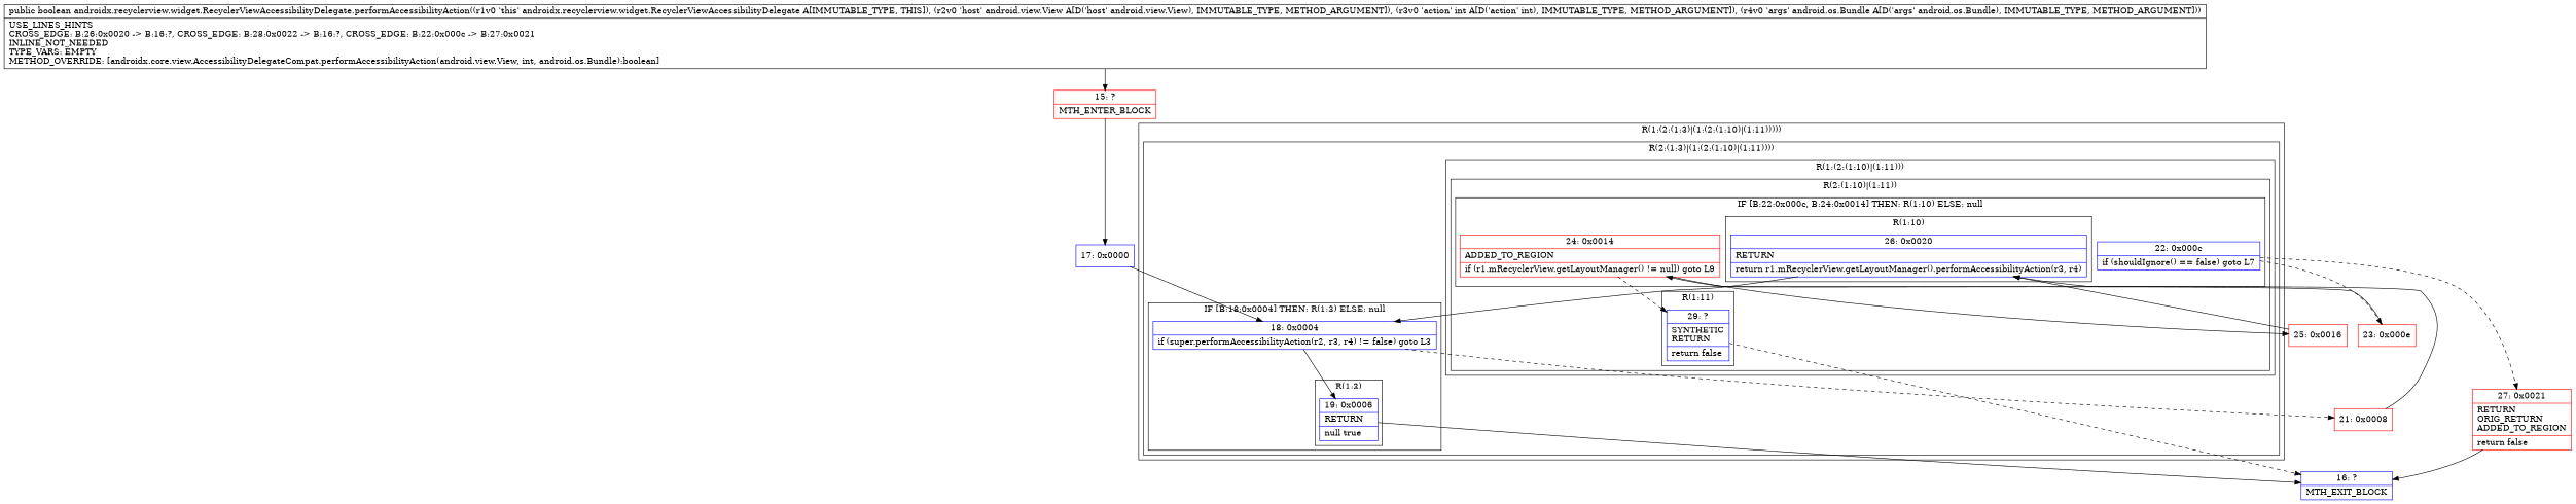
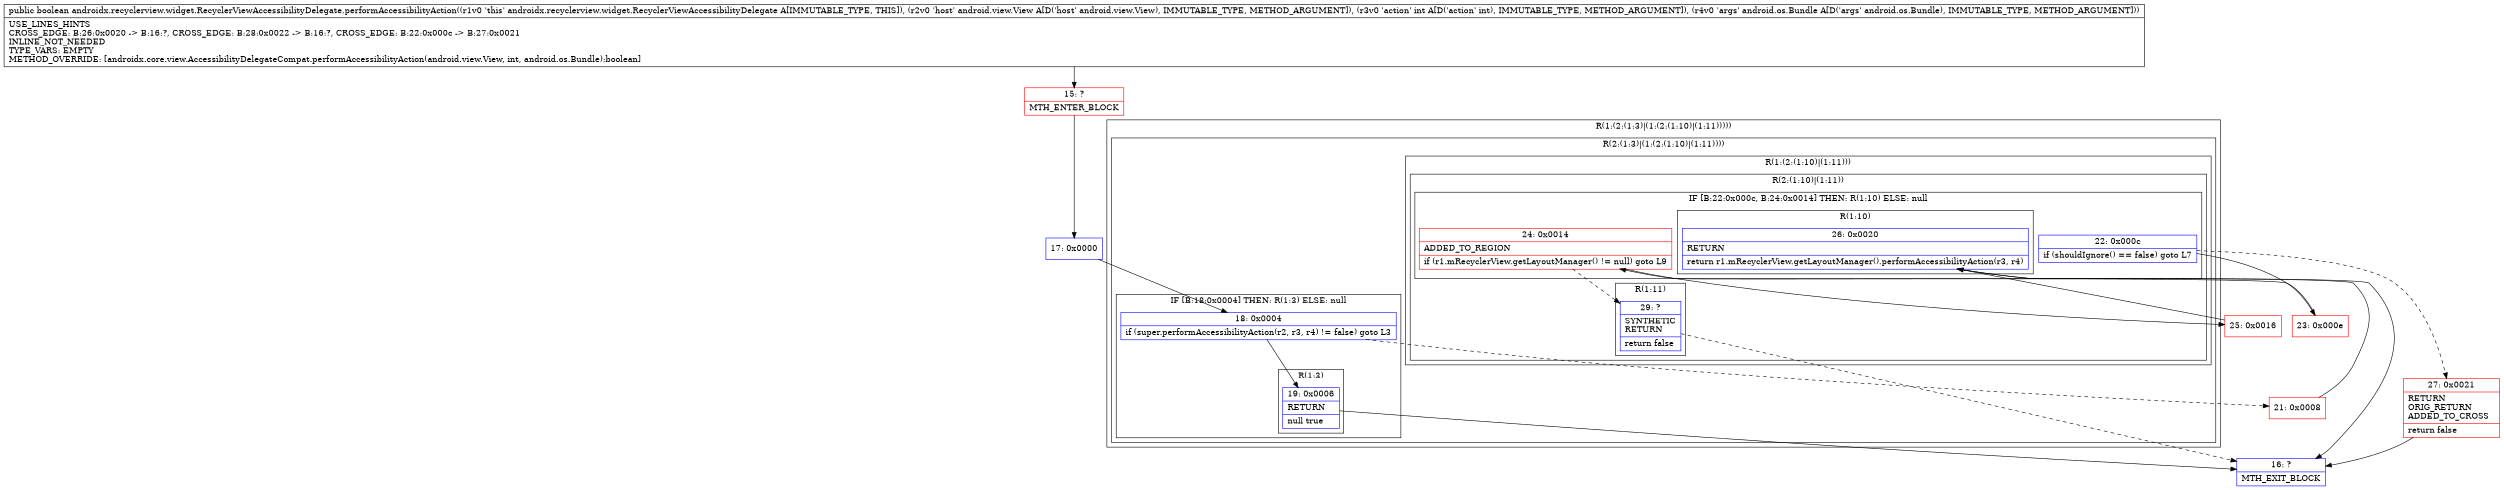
  digraph {
    node [color=blue shape=record]
    n1 [label="{19\:\ 0x0006|RETURN\l|null true\l}"]
    n2 [label="{18\:\ 0x0004|if (super.performAccessibilityAction(r2, r3, r4) != false) goto L3\l}"]
    n3 [label="{26\:\ 0x0020|RETURN\l|return r1.mRecyclerView.getLayoutManager().performAccessibilityAction(r3, r4)\l}"]
    n4 [label="{22\:\ 0x000c|if (shouldIgnore() == false) goto L7\l}"]
    n5 [color=red label="{24\:\ 0x0014|ADDED_TO_REGION\l|if (r1.mRecyclerView.getLayoutManager() != null) goto L9\l}"]
    n6 [label="{29\:\ ?|SYNTHETIC\lRETURN\l|return false\l}"]
    n7 [label="{16\:\ ?|MTH_EXIT_BLOCK\l}"]
    n8 [color=red label="{21\:\ 0x0008}"]
    n9 [color=red label="{23\:\ 0x000e}"]
-   n10 [color=red label="{27\:\ 0x0021|RETURN\lORIG_RETURN\lADDED_TO_REGION\l|return false\l}"]
+   n10 [color=red label="{27\:\ 0x0021|RETURN\lORIG_RETURN\lADDED_TO_CROSS\l|return false\l}"]
    n11 [color=red label="{25\:\ 0x0016}"]
    n12 [color=red label="{15\:\ ?|MTH_ENTER_BLOCK\l}"]
    n13 [label="{17\:\ 0x0000}"]
    n14 [label="{public boolean androidx.recyclerview.widget.RecyclerViewAccessibilityDelegate.performAccessibilityAction((r1v0 'this' androidx.recyclerview.widget.RecyclerViewAccessibilityDelegate A[IMMUTABLE_TYPE, THIS]), (r2v0 'host' android.view.View A[D('host' android.view.View), IMMUTABLE_TYPE, METHOD_ARGUMENT]), (r3v0 'action' int A[D('action' int), IMMUTABLE_TYPE, METHOD_ARGUMENT]), (r4v0 'args' android.os.Bundle A[D('args' android.os.Bundle), IMMUTABLE_TYPE, METHOD_ARGUMENT]))  | USE_LINES_HINTS\lCROSS_EDGE: B:26:0x0020 \-\> B:16:?, CROSS_EDGE: B:28:0x0022 \-\> B:16:?, CROSS_EDGE: B:22:0x000c \-\> B:27:0x0021\lINLINE_NOT_NEEDED\lTYPE_VARS: EMPTY\lMETHOD_OVERRIDE: [androidx.core.view.AccessibilityDelegateCompat.performAccessibilityAction(android.view.View, int, android.os.Bundle):boolean]\l}" color=""]
    subgraph cluster_1 {
      label="R(1:(2:(1:3)|(1:(2:(1:10)|(1:11)))))"
      subgraph cluster_2 {
        label="R(2:(1:3)|(1:(2:(1:10)|(1:11))))"
        subgraph cluster_3 {
          label="IF [B:18:0x0004] THEN: R(1:3) ELSE: null"
          n2
          subgraph cluster_4 {
            label="R(1:3)"
            n1
          }
        }
        subgraph cluster_5 {
          label="R(1:(2:(1:10)|(1:11)))"
          subgraph cluster_6 {
            label="R(2:(1:10)|(1:11))"
            subgraph cluster_7 {
              label="IF [B:22:0x000c, B:24:0x0014] THEN: R(1:10) ELSE: null"
              n4
              n5
              subgraph cluster_8 {
                label="R(1:10)"
                n3
              }
            }
            subgraph cluster_9 {
              label="R(1:11)"
              n6
            }
          }
        }
      }
    }
    n1 -> n7
    n2 -> n1
    n2 -> n8 [style=dashed]
-   n3 -> n2
-   n4 -> n9 [style=dashed]
+   n3 -> n7
+   n4 -> n9
    n4 -> n10 [style=dashed]
    n5 -> n6 [style=dashed]
    n5 -> n11
    n6 -> n7 [style=dashed]
    n8 -> n3
    n9 -> n5
    n10 -> n7
    n11 -> n3
    n12 -> n13
    n13 -> n2
    n14 -> n12
  }
